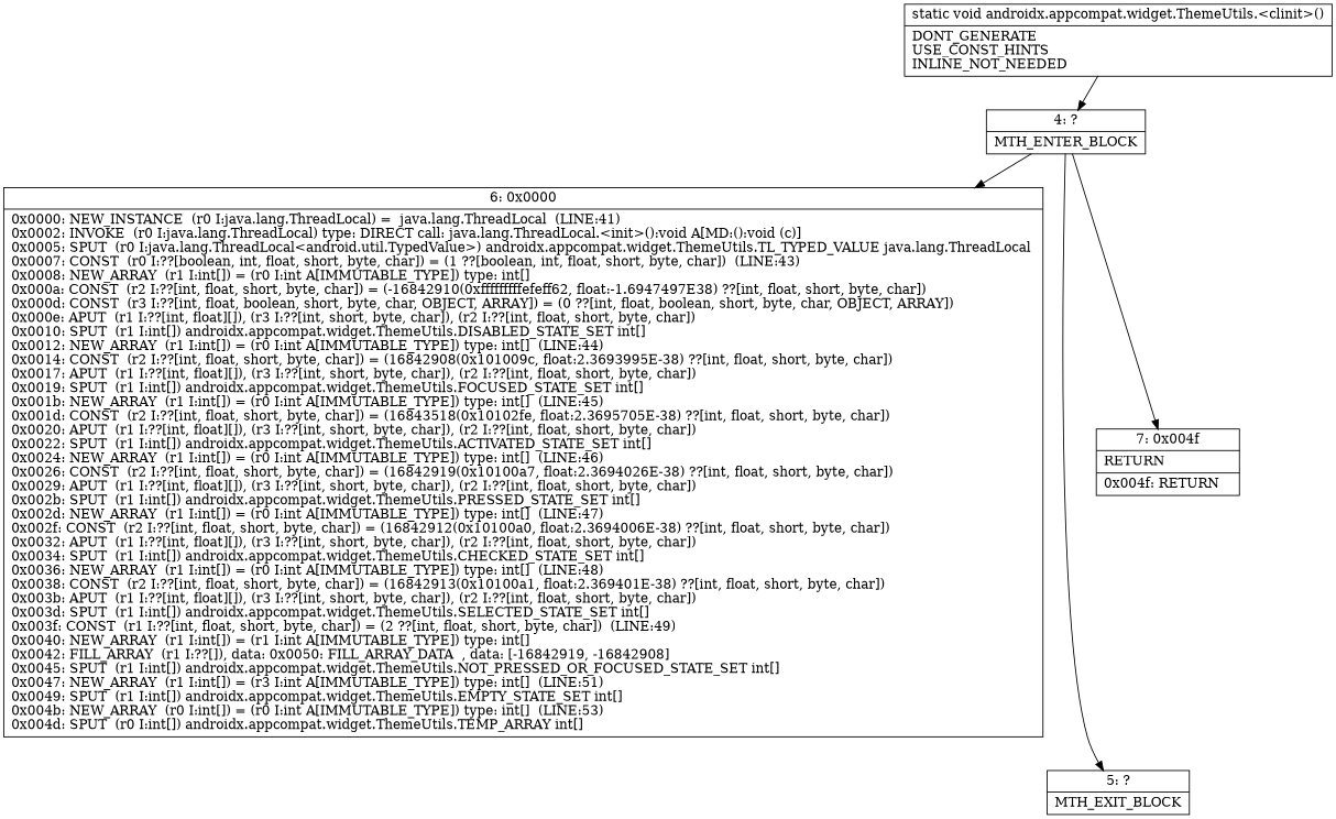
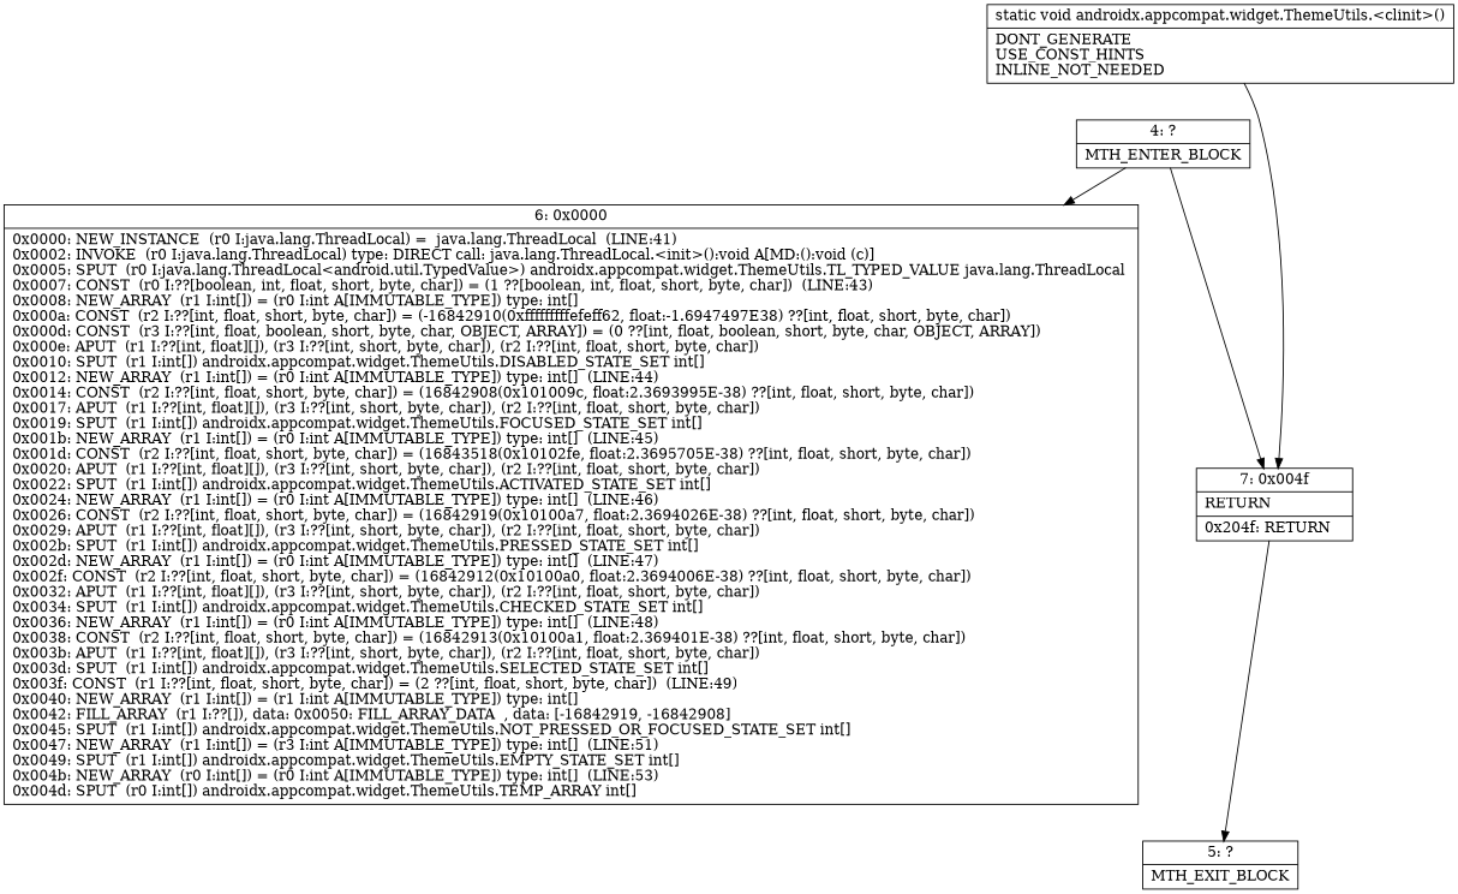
  digraph {
    node [shape=record]
    n1 [label="{4\:\ ?|MTH_ENTER_BLOCK\l}"]
    n2 [label="{6\:\ 0x0000|0x0000: NEW_INSTANCE  (r0 I:java.lang.ThreadLocal) =  java.lang.ThreadLocal  (LINE:41)\l0x0002: INVOKE  (r0 I:java.lang.ThreadLocal) type: DIRECT call: java.lang.ThreadLocal.\<init\>():void A[MD:():void (c)]\l0x0005: SPUT  (r0 I:java.lang.ThreadLocal\<android.util.TypedValue\>) androidx.appcompat.widget.ThemeUtils.TL_TYPED_VALUE java.lang.ThreadLocal \l0x0007: CONST  (r0 I:??[boolean, int, float, short, byte, char]) = (1 ??[boolean, int, float, short, byte, char])  (LINE:43)\l0x0008: NEW_ARRAY  (r1 I:int[]) = (r0 I:int A[IMMUTABLE_TYPE]) type: int[] \l0x000a: CONST  (r2 I:??[int, float, short, byte, char]) = (\-16842910(0xfffffffffefeff62, float:\-1.6947497E38) ??[int, float, short, byte, char]) \l0x000d: CONST  (r3 I:??[int, float, boolean, short, byte, char, OBJECT, ARRAY]) = (0 ??[int, float, boolean, short, byte, char, OBJECT, ARRAY]) \l0x000e: APUT  (r1 I:??[int, float][]), (r3 I:??[int, short, byte, char]), (r2 I:??[int, float, short, byte, char]) \l0x0010: SPUT  (r1 I:int[]) androidx.appcompat.widget.ThemeUtils.DISABLED_STATE_SET int[] \l0x0012: NEW_ARRAY  (r1 I:int[]) = (r0 I:int A[IMMUTABLE_TYPE]) type: int[]  (LINE:44)\l0x0014: CONST  (r2 I:??[int, float, short, byte, char]) = (16842908(0x101009c, float:2.3693995E\-38) ??[int, float, short, byte, char]) \l0x0017: APUT  (r1 I:??[int, float][]), (r3 I:??[int, short, byte, char]), (r2 I:??[int, float, short, byte, char]) \l0x0019: SPUT  (r1 I:int[]) androidx.appcompat.widget.ThemeUtils.FOCUSED_STATE_SET int[] \l0x001b: NEW_ARRAY  (r1 I:int[]) = (r0 I:int A[IMMUTABLE_TYPE]) type: int[]  (LINE:45)\l0x001d: CONST  (r2 I:??[int, float, short, byte, char]) = (16843518(0x10102fe, float:2.3695705E\-38) ??[int, float, short, byte, char]) \l0x0020: APUT  (r1 I:??[int, float][]), (r3 I:??[int, short, byte, char]), (r2 I:??[int, float, short, byte, char]) \l0x0022: SPUT  (r1 I:int[]) androidx.appcompat.widget.ThemeUtils.ACTIVATED_STATE_SET int[] \l0x0024: NEW_ARRAY  (r1 I:int[]) = (r0 I:int A[IMMUTABLE_TYPE]) type: int[]  (LINE:46)\l0x0026: CONST  (r2 I:??[int, float, short, byte, char]) = (16842919(0x10100a7, float:2.3694026E\-38) ??[int, float, short, byte, char]) \l0x0029: APUT  (r1 I:??[int, float][]), (r3 I:??[int, short, byte, char]), (r2 I:??[int, float, short, byte, char]) \l0x002b: SPUT  (r1 I:int[]) androidx.appcompat.widget.ThemeUtils.PRESSED_STATE_SET int[] \l0x002d: NEW_ARRAY  (r1 I:int[]) = (r0 I:int A[IMMUTABLE_TYPE]) type: int[]  (LINE:47)\l0x002f: CONST  (r2 I:??[int, float, short, byte, char]) = (16842912(0x10100a0, float:2.3694006E\-38) ??[int, float, short, byte, char]) \l0x0032: APUT  (r1 I:??[int, float][]), (r3 I:??[int, short, byte, char]), (r2 I:??[int, float, short, byte, char]) \l0x0034: SPUT  (r1 I:int[]) androidx.appcompat.widget.ThemeUtils.CHECKED_STATE_SET int[] \l0x0036: NEW_ARRAY  (r1 I:int[]) = (r0 I:int A[IMMUTABLE_TYPE]) type: int[]  (LINE:48)\l0x0038: CONST  (r2 I:??[int, float, short, byte, char]) = (16842913(0x10100a1, float:2.369401E\-38) ??[int, float, short, byte, char]) \l0x003b: APUT  (r1 I:??[int, float][]), (r3 I:??[int, short, byte, char]), (r2 I:??[int, float, short, byte, char]) \l0x003d: SPUT  (r1 I:int[]) androidx.appcompat.widget.ThemeUtils.SELECTED_STATE_SET int[] \l0x003f: CONST  (r1 I:??[int, float, short, byte, char]) = (2 ??[int, float, short, byte, char])  (LINE:49)\l0x0040: NEW_ARRAY  (r1 I:int[]) = (r1 I:int A[IMMUTABLE_TYPE]) type: int[] \l0x0042: FILL_ARRAY  (r1 I:??[]), data: 0x0050: FILL_ARRAY_DATA  , data: [\-16842919, \-16842908] \l0x0045: SPUT  (r1 I:int[]) androidx.appcompat.widget.ThemeUtils.NOT_PRESSED_OR_FOCUSED_STATE_SET int[] \l0x0047: NEW_ARRAY  (r1 I:int[]) = (r3 I:int A[IMMUTABLE_TYPE]) type: int[]  (LINE:51)\l0x0049: SPUT  (r1 I:int[]) androidx.appcompat.widget.ThemeUtils.EMPTY_STATE_SET int[] \l0x004b: NEW_ARRAY  (r0 I:int[]) = (r0 I:int A[IMMUTABLE_TYPE]) type: int[]  (LINE:53)\l0x004d: SPUT  (r0 I:int[]) androidx.appcompat.widget.ThemeUtils.TEMP_ARRAY int[] \l}"]
-   n3 [label="{7\:\ 0x004f|RETURN\l|0x004f: RETURN   \l}"]
+   n3 [label="{7\:\ 0x004f|RETURN\l|0x204f: RETURN   \l}"]
    n4 [label="{5\:\ ?|MTH_EXIT_BLOCK\l}"]
    n5 [label="{static void androidx.appcompat.widget.ThemeUtils.\<clinit\>()  | DONT_GENERATE\lUSE_CONST_HINTS\lINLINE_NOT_NEEDED\l}"]
    n1 -> n2
    n1 -> n3
-   n1 -> n4
-   n5 -> n1
+   n3 -> n4
+   n5 -> n3
  }
